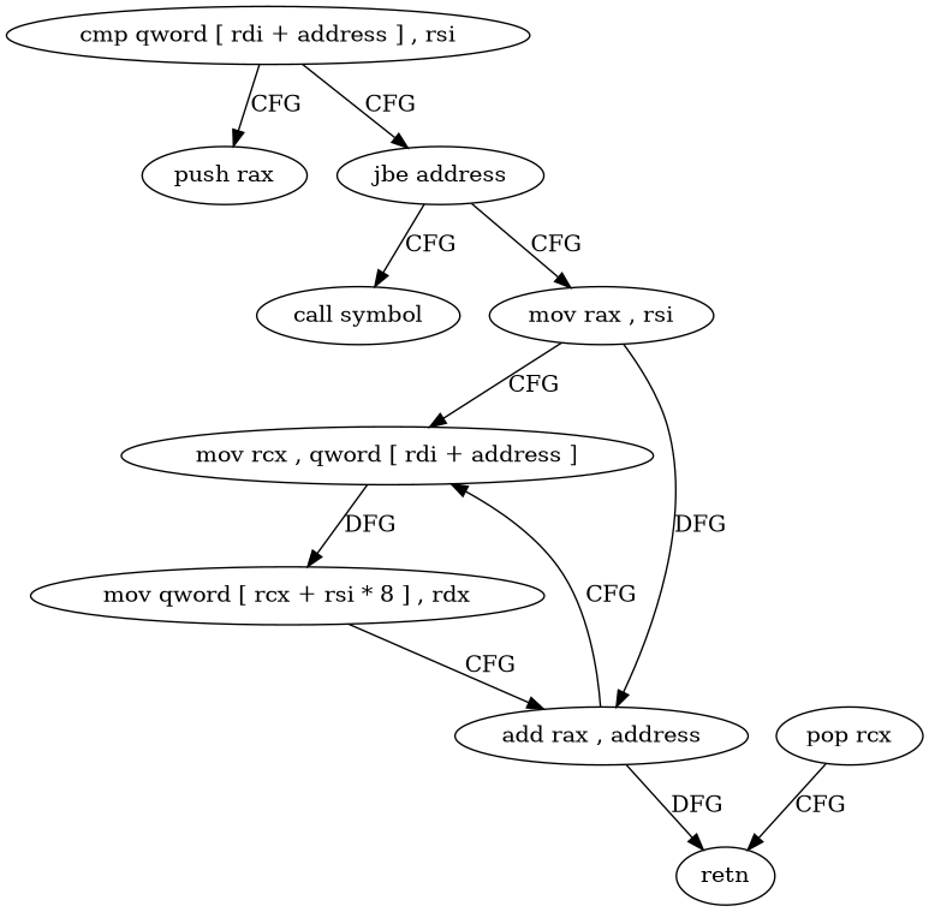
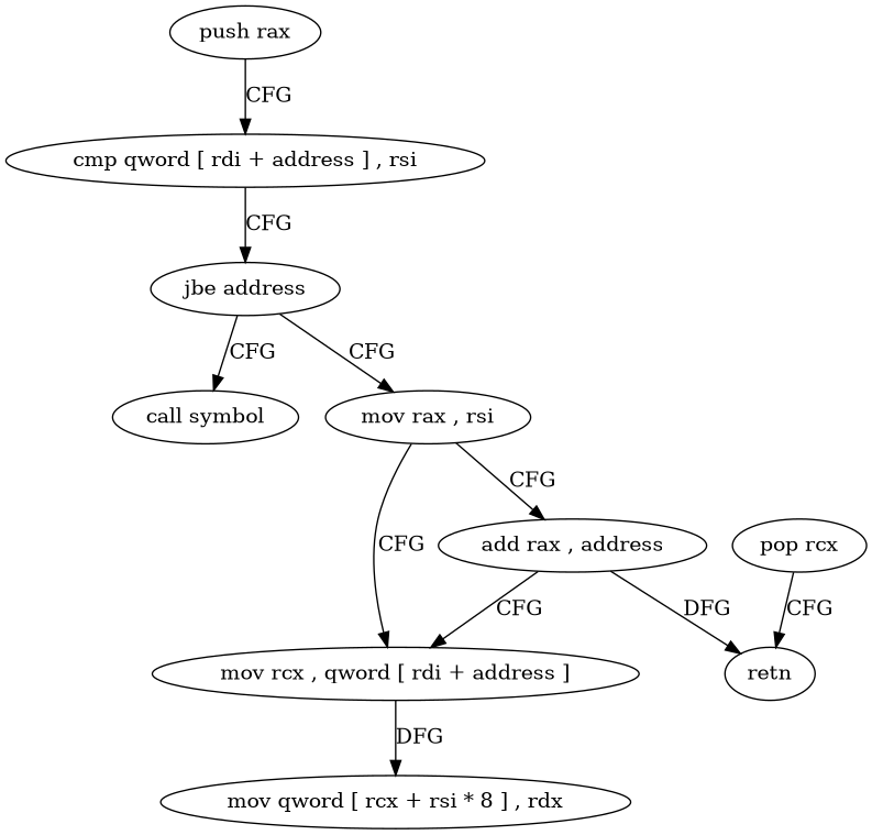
  digraph {
    n1 [label="push rax"]
    n2 [label="cmp qword [ rdi + address ] , rsi"]
    n3 [label="jbe address"]
    n4 [label="pop rcx"]
    n5 [label=retn]
    n6 [label="call symbol"]
    n7 [label="mov rax , rsi"]
    n8 [label="mov rcx , qword [ rdi + address ]"]
    n9 [label="add rax , address"]
    n10 [label="mov qword [ rcx + rsi * 8 ] , rdx"]
-   n2 -> n1 [label=CFG]
+   n1 -> n2 [label=CFG]
    n2 -> n3 [label=CFG]
    n3 -> n6 [label=CFG]
    n3 -> n7 [label=CFG]
    n4 -> n5 [label=CFG]
    n7 -> n8 [label=CFG]
-   n7 -> n9 [label=DFG]
+   n7 -> n9 [label=CFG]
    n8 -> n10 [label=DFG]
    n9 -> n5 [label=DFG]
    n9 -> n8 [label=CFG]
-   n10 -> n9 [label=CFG]
  }
